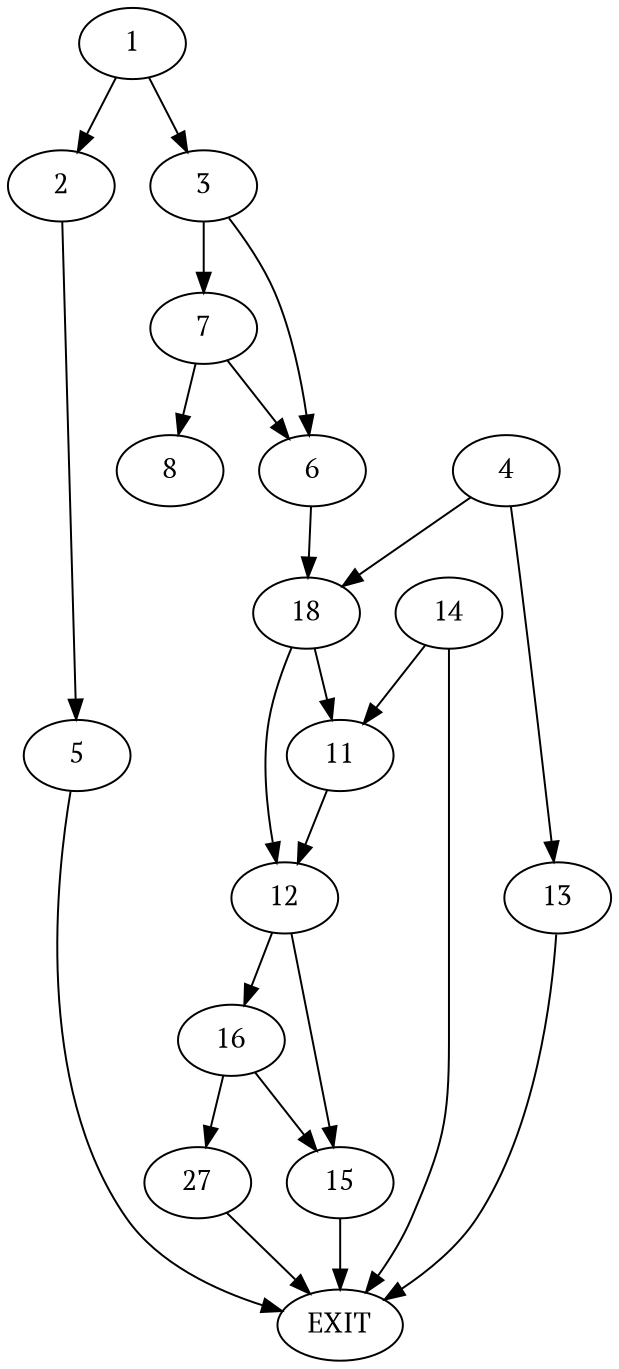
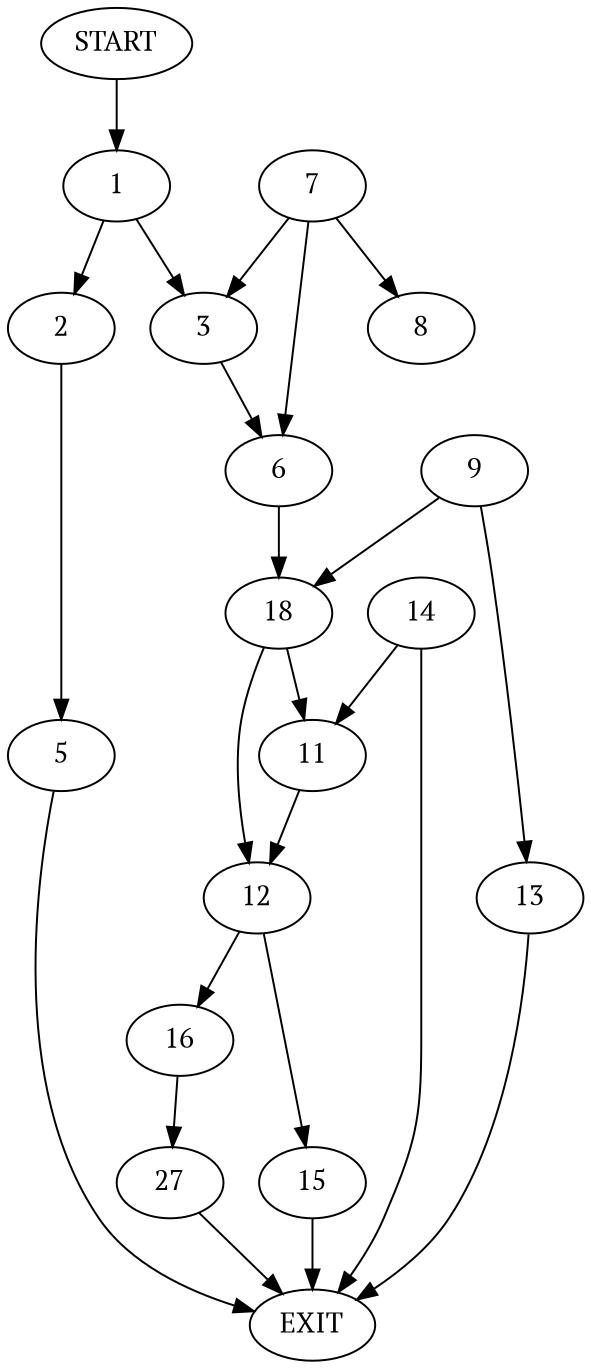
  digraph {
    fontname="PT Serif"
    node [fontname="PT Serif"]
    edge [fontname="PT Serif"]
+   n1 [label=START]
    1
    2
    3
    n5 [label=EXIT]
    5
    6
    7
    n9 [label=18]
    8
-   9 [label=4]
+   9
    13
    11
    12
    15
    16
    14
    n18 [label=27]
+   n1 -> 1
    1 -> 2
    1 -> 3
    2 -> 5
    3 -> 6
-   3 -> 7
+   7 -> 3
    5 -> n5
    6 -> n9
    7 -> 6
    7 -> 8
    n9 -> 11
    n9 -> 12
    9 -> n9
    9 -> 13
    13 -> n5
    11 -> 12
    12 -> 15
    12 -> 16
    15 -> n5
-   16 -> 15
    16 -> n18
    14 -> n5
    14 -> 11
    n18 -> n5
  }
